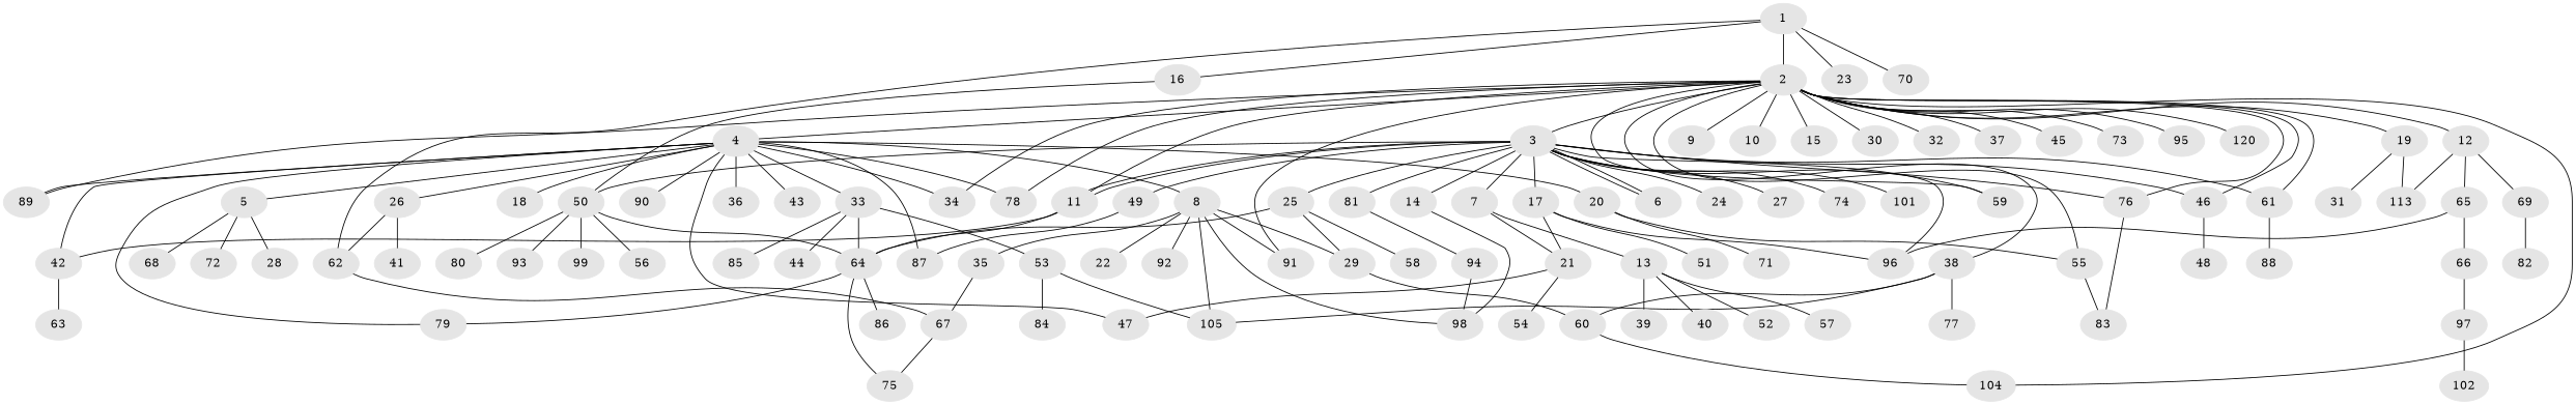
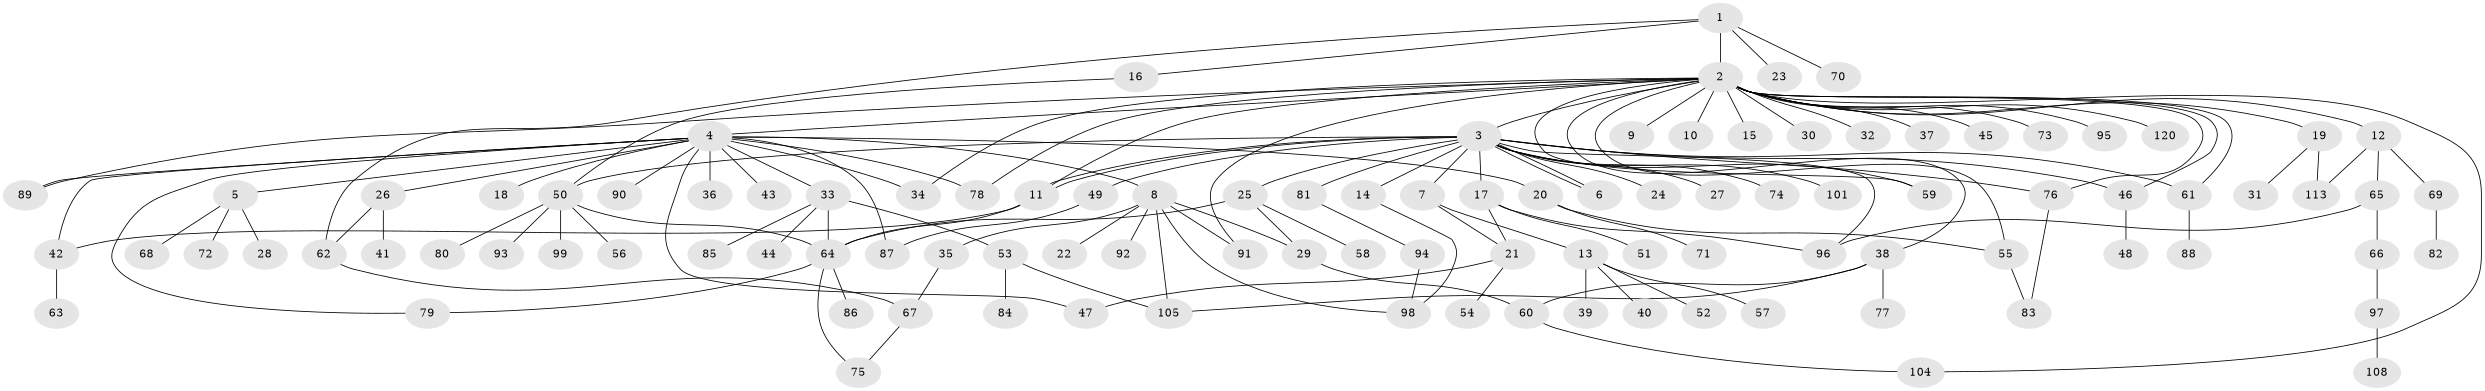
  graph {
    node [color=gray90 style=filled]
    1
    2
    16
    23
    62
    70
    3
    4
    9
    10
    11
    12
    15
    19
    30
    32
    34
    37
    38
    45
    46
    55
    59
    61
    73
    76
    78
    89
    91
    95
    n31 [label=120]
    104
    50
    67
    6
    7
    14
    17
    24
    25
    27
    49
    74
    81
    96
    101
    5
    8
    18
    20
    26
    33
    36
    42
    43
    47
    79
    87
    90
    64
    65
    69
    n63 [label=113]
    31
    105
    60
    77
    48
    83
    88
    13
    21
    98
    51
    29
    58
    56
    80
    93
    99
    94
    28
    68
    72
    22
    35
    92
    71
    41
    44
    53
    85
    63
    39
    40
    52
    57
    54
    75
    86
    66
    82
    84
    97
-   102
+   102 [label=108]
    1 -- 2
    1 -- 16
    1 -- 23
    1 -- 62
    1 -- 70
    2 -- 3
    2 -- 4
    2 -- 9
    2 -- 10
    2 -- 11
    2 -- 12
    2 -- 15
    2 -- 19
    2 -- 30
    2 -- 32
    2 -- 34
    2 -- 37
    2 -- 38
    2 -- 45
    2 -- 46
    2 -- 55
    2 -- 59
    2 -- 61
    2 -- 73
    2 -- 76
    2 -- 78
    2 -- 89
    2 -- 91
    2 -- 95
    2 -- n31
    2 -- 104
    16 -- 50
    62 -- 67
    3 -- 11
    3 -- 11
    3 -- 46
    3 -- 59
    3 -- 61
    3 -- 76
    3 -- 50
    3 -- 6
    3 -- 6
    3 -- 7
    3 -- 14
    3 -- 17
    3 -- 24
    3 -- 25
    3 -- 27
    3 -- 49
    3 -- 74
    3 -- 81
    3 -- 96
    3 -- 101
    4 -- 34
    4 -- 78
    4 -- 89
    4 -- 5
    4 -- 8
    4 -- 18
    4 -- 20
    4 -- 26
    4 -- 33
    4 -- 36
    4 -- 42
    4 -- 43
    4 -- 47
    4 -- 79
    4 -- 87
    4 -- 90
    11 -- 42
    11 -- 64
    12 -- 65
    12 -- 69
    12 -- n63
    19 -- n63
    19 -- 31
    38 -- 105
    38 -- 60
    38 -- 77
    46 -- 48
    55 -- 83
    61 -- 88
    76 -- 83
    50 -- 64
    50 -- 56
    50 -- 80
    50 -- 93
    50 -- 99
    67 -- 75
    7 -- 13
    7 -- 21
    14 -- 98
    17 -- 96
    17 -- 21
    17 -- 51
    25 -- 64
    25 -- 29
    25 -- 58
    49 -- 87
    81 -- 94
    5 -- 28
    5 -- 68
    5 -- 72
    8 -- 91
    8 -- 105
    8 -- 98
    8 -- 29
    8 -- 22
    8 -- 35
    8 -- 92
    20 -- 55
    20 -- 71
    26 -- 62
    26 -- 41
    33 -- 64
    33 -- 44
    33 -- 53
    33 -- 85
    42 -- 63
    64 -- 79
    64 -- 75
    64 -- 86
    65 -- 96
    65 -- 66
    69 -- 82
    60 -- 104
    13 -- 39
    13 -- 40
    13 -- 52
    13 -- 57
    21 -- 47
    21 -- 54
    29 -- 60
    94 -- 98
    35 -- 67
    53 -- 105
    53 -- 84
    66 -- 97
    97 -- 102
  }
